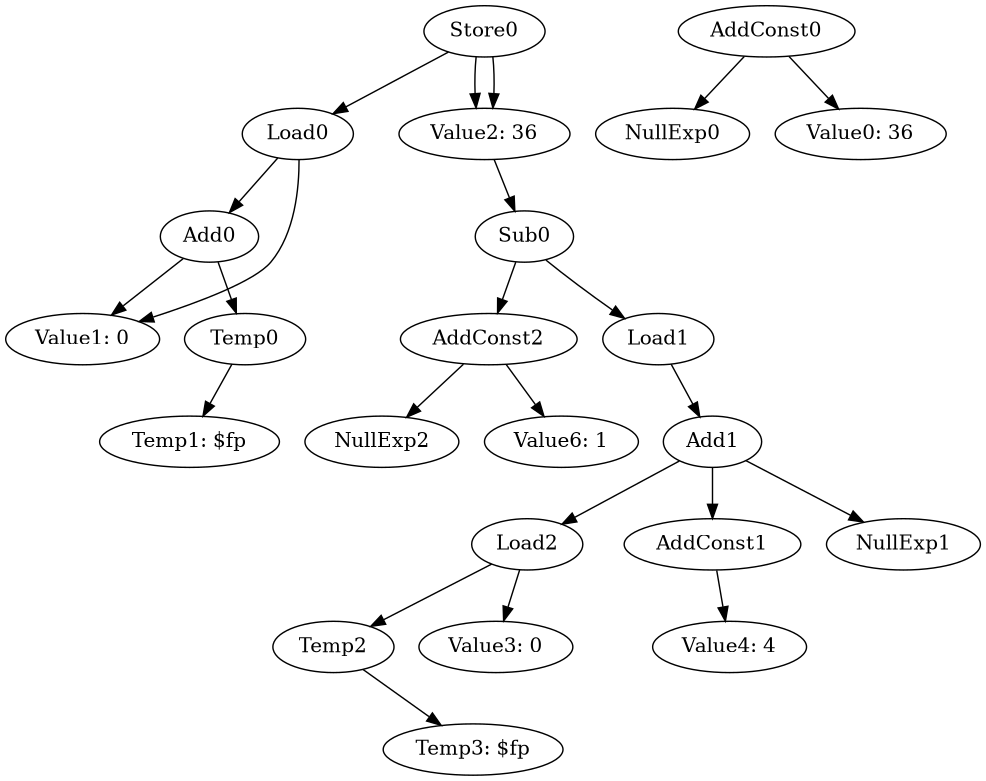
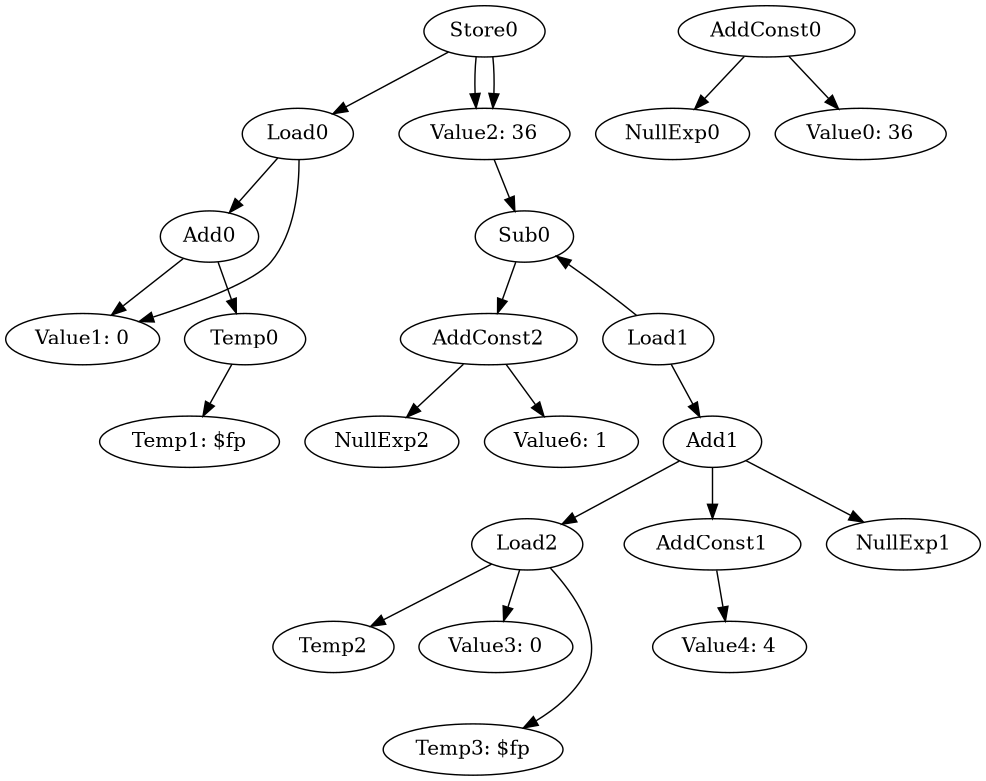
  digraph {
    ordering=out
    AddConst2
    NullExp2
    "Value6: 1"
    Sub0
    Load1
    Add1
    Load2
    AddConst1
    NullExp1
    Load0
    Add0
    "Value1: 0"
    Temp0
    "Temp1: $fp"
    AddConst0
    NullExp0
    "Value0: 36"
    Temp2
    "Value3: 0"
    "Temp3: $fp"
    "Value4: 4"
    Store0
    "Value2: 36"
    AddConst2 -> NullExp2
    AddConst2 -> "Value6: 1"
    Sub0 -> AddConst2
-   Sub0 -> Load1
+   Load1 -> Sub0
    Load1 -> Add1
    Add1 -> Load2
    Add1 -> AddConst1
    Add1 -> NullExp1
    Load2 -> Temp2
    Load2 -> "Value3: 0"
    AddConst1 -> "Value4: 4"
    Load0 -> Add0
    Load0 -> "Value1: 0"
    Add0 -> "Value1: 0"
    Add0 -> Temp0
    Temp0 -> "Temp1: $fp"
    AddConst0 -> NullExp0
    AddConst0 -> "Value0: 36"
-   Temp2 -> "Temp3: $fp"
+   Load2 -> "Temp3: $fp"
    Store0 -> Load0
    Store0 -> "Value2: 36"
    Store0 -> "Value2: 36"
    "Value2: 36" -> Sub0
  }
